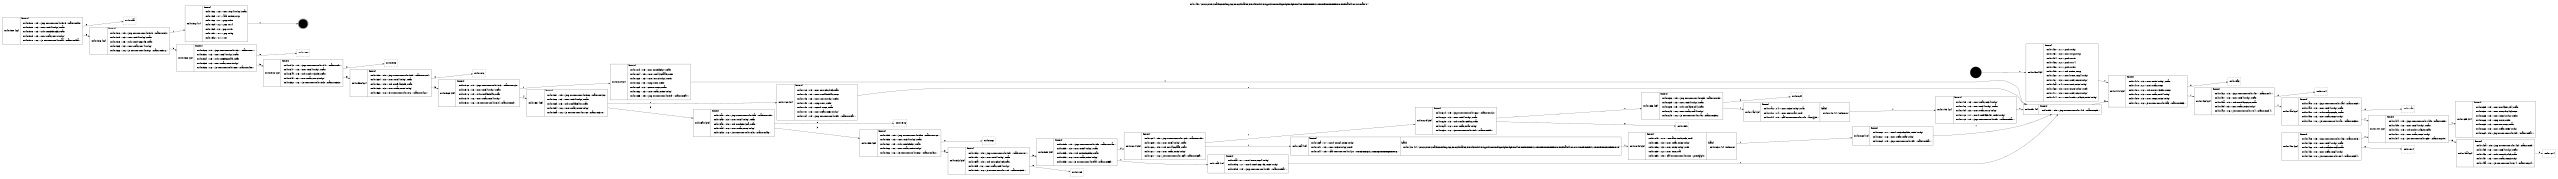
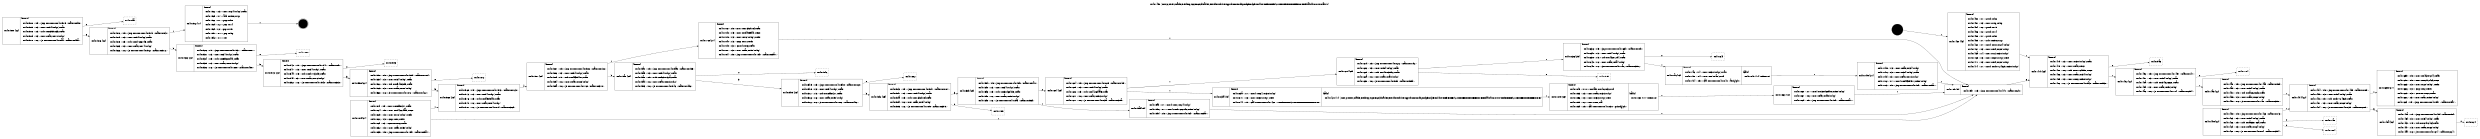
  digraph {
    label="0x401450 (/mnt/c/Users/mathe/Desktop/tcc/POCII/binaries/extr_linuxdriversgpudrmmsmdispmdp5mdp5.xml.h_MDP5_PIPE_SW_PIX_EXT_LR_LEFT_OVF_Final-ollvm.out::main(0))"
    labelloc=t
    rankdir=LR
    node [shape=record]
    Entry [fillcolor=black height=0.3 shape=circle style=filled width=0.3]
    n2 [label="{\n     0x401450 [43]\l\n     | [instrs]\l\n     &nbsp;&nbsp;0x401450 \<+1\>: push %rbp\l\n     &nbsp;&nbsp;0x401451 \<+3\>: mov %rsp,%rbp\l\n     &nbsp;&nbsp;0x401454 \<+2\>: push %r15\l\n     &nbsp;&nbsp;0x401456 \<+2\>: push %r14\l\n     &nbsp;&nbsp;0x401458 \<+1\>: push %rbx\l\n     &nbsp;&nbsp;0x401459 \<+7\>: sub $0x98,%rsp\l\n     &nbsp;&nbsp;0x401460 \<+7\>: movl $0x0,-0x24(%rbp)\l\n     &nbsp;&nbsp;0x401467 \<+3\>: mov %edi,-0x28(%rbp)\l\n     &nbsp;&nbsp;0x40146a \<+4\>: mov %rsi,-0x30(%rbp)\l\n     &nbsp;&nbsp;0x40146e \<+3\>: mov -0x28(%rbp),%edi\l\n     &nbsp;&nbsp;0x401471 \<+3\>: mov %edi,-0x20(%rbp)\l\n     &nbsp;&nbsp;0x401474 \<+7\>: movl $0xb7724529,-0x50(%rbp)\l\n  }"]
    n3 [label="{\n     0x40147b [23]\l\n     | [instrs]\l\n     &nbsp;&nbsp;0x40147b \<+3\>: mov -0x50(%rbp),%eax\l\n     &nbsp;&nbsp;0x40147e \<+2\>: mov %eax,%ecx\l\n     &nbsp;&nbsp;0x401480 \<+6\>: sub $0x817cb5b0,%ecx\l\n     &nbsp;&nbsp;0x401486 \<+3\>: mov %eax,-0x54(%rbp)\l\n     &nbsp;&nbsp;0x401489 \<+3\>: mov %ecx,-0x58(%rbp)\l\n     &nbsp;&nbsp;0x40148c \<+6\>: je 00000000004019a3 \<main+0x553\>\l\n  }"]
    n4 [label="{\n     0x4019a3\l\n  }" style=dashed]
    n5 [label="{\n     0x401492 [22]\l\n     | [instrs]\l\n     &nbsp;&nbsp;0x401492 \<+5\>: jmp 0000000000401497 \<main+0x47\>\l\n     &nbsp;&nbsp;0x401497 \<+3\>: mov -0x54(%rbp),%eax\l\n     &nbsp;&nbsp;0x40149a \<+5\>: sub $0x94526e28,%eax\l\n     &nbsp;&nbsp;0x40149f \<+3\>: mov %eax,-0x5c(%rbp)\l\n     &nbsp;&nbsp;0x4014a2 \<+6\>: je 0000000000401704 \<main+0x2b4\>\l\n  }"]
    n6 [label="{\n     0x401704\l\n  }" style=dashed]
    n7 [label="{\n     0x4014a8 [22]\l\n     | [instrs]\l\n     &nbsp;&nbsp;0x4014a8 \<+5\>: jmp 00000000004014ad \<main+0x5d\>\l\n     &nbsp;&nbsp;0x4014ad \<+3\>: mov -0x54(%rbp),%eax\l\n     &nbsp;&nbsp;0x4014b0 \<+5\>: sub $0xa282e2f2,%eax\l\n     &nbsp;&nbsp;0x4014b5 \<+3\>: mov %eax,-0x60(%rbp)\l\n     &nbsp;&nbsp;0x4014b8 \<+6\>: je 00000000004017a0 \<main+0x350\>\l\n  }"]
    n8 [label="{\n     0x4017a0\l\n  }" style=dashed]
    n9 [label="{\n     0x4014d4 [22]\l\n     | [instrs]\l\n     &nbsp;&nbsp;0x4014d4 \<+5\>: jmp 00000000004014d9 \<main+0x89\>\l\n     &nbsp;&nbsp;0x4014d9 \<+3\>: mov -0x54(%rbp),%eax\l\n     &nbsp;&nbsp;0x4014dc \<+5\>: sub $0xb7724529,%eax\l\n     &nbsp;&nbsp;0x4014e1 \<+3\>: mov %eax,-0x68(%rbp)\l\n     &nbsp;&nbsp;0x4014e4 \<+6\>: je 0000000000401659 \<main+0x209\>\l\n  }"]
    Exit [fillcolor=black height=0.3 peripheries=2 shape=circle style=filled width=0.3]
    n11 [label="{\n     0x4014be [22]\l\n     | [instrs]\l\n     &nbsp;&nbsp;0x4014be \<+5\>: jmp 00000000004014c3 \<main+0x73\>\l\n     &nbsp;&nbsp;0x4014c3 \<+3\>: mov -0x54(%rbp),%eax\l\n     &nbsp;&nbsp;0x4014c6 \<+5\>: sub $0xa658786a,%eax\l\n     &nbsp;&nbsp;0x4014cb \<+3\>: mov %eax,-0x64(%rbp)\l\n     &nbsp;&nbsp;0x4014ce \<+6\>: je 0000000000401804 \<main+0x3b4\>\l\n  }"]
    n12 [label="{\n     0x401804\l\n  }" style=dashed]
    n13 [label="{\n     0x401860 [18]\l\n     | [instrs]\l\n     &nbsp;&nbsp;0x401860 \<+7\>: movl $0x30d68bbe,-0x50(%rbp)\l\n     &nbsp;&nbsp;0x401867 \<+6\>: mov %eax,-0xa8(%rbp)\l\n     &nbsp;&nbsp;0x40186d \<+5\>: jmp 00000000004019f7 \<main+0x5a7\>\l\n  }"]
    n14 [label="{\n     0x4019f7 [5]\l\n     | [instrs]\l\n     &nbsp;&nbsp;0x4019f7 \<+5\>: jmp 000000000040147b \<main+0x2b\>\l\n  }"]
    n15 [label="{\n     0x401659 [27]\l\n     | [instrs]\l\n     &nbsp;&nbsp;0x401659 \<+5\>: mov $0x4f2e72d4,%eax\l\n     &nbsp;&nbsp;0x40165e \<+5\>: mov $0xc7f1246f,%ecx\l\n     &nbsp;&nbsp;0x401663 \<+3\>: mov -0x20(%rbp),%edx\l\n     &nbsp;&nbsp;0x401666 \<+3\>: cmp $0x2,%edx\l\n     &nbsp;&nbsp;0x401669 \<+3\>: cmovne %ecx,%eax\l\n     &nbsp;&nbsp;0x40166c \<+3\>: mov %eax,-0x50(%rbp)\l\n     &nbsp;&nbsp;0x40166f \<+5\>: jmp 00000000004019f7 \<main+0x5a7\>\l\n  }"]
    n16 [label="{\n     0x4014ea [22]\l\n     | [instrs]\l\n     &nbsp;&nbsp;0x4014ea \<+5\>: jmp 00000000004014ef \<main+0x9f\>\l\n     &nbsp;&nbsp;0x4014ef \<+3\>: mov -0x54(%rbp),%eax\l\n     &nbsp;&nbsp;0x4014f2 \<+5\>: sub $0xc7f1246f,%eax\l\n     &nbsp;&nbsp;0x4014f7 \<+3\>: mov %eax,-0x6c(%rbp)\l\n     &nbsp;&nbsp;0x4014fa \<+6\>: je 0000000000401674 \<main+0x224\>\l\n  }"]
    n17 [label="{\n     0x401849 [23]\l\n     | [instrs]\l\n     &nbsp;&nbsp;0x401849 \<+10\>: movabs $0x4020f2,%rdi\l\n     &nbsp;&nbsp;0x401853 \<+3\>: mov %eax,-0x3c(%rbp)\l\n     &nbsp;&nbsp;0x401856 \<+3\>: mov -0x3c(%rbp),%esi\l\n     &nbsp;&nbsp;0x401859 \<+2\>: mov $0x0,%al\l\n     &nbsp;&nbsp;0x40185b \<+5\>: call 0000000000401030 \<printf@plt\>\l\n     | [calls]\l\n     &nbsp;&nbsp;0x401030 \{1\} (unknown)\l\n  }"]
    n18 [label="{\n     0x401674\l\n  }" style=dashed]
    n19 [label="{\n     0x4017b9 [21]\l\n     | [instrs]\l\n     &nbsp;&nbsp;0x4017b9 \<+3\>: mov %eax,-0x34(%rbp)\l\n     &nbsp;&nbsp;0x4017bc \<+3\>: mov -0x34(%rbp),%eax\l\n     &nbsp;&nbsp;0x4017bf \<+3\>: mov %eax,-0x1c(%rbp)\l\n     &nbsp;&nbsp;0x4017c2 \<+7\>: movl $0xf4f35491,-0x50(%rbp)\l\n     &nbsp;&nbsp;0x4017c9 \<+5\>: jmp 00000000004019f7 \<main+0x5a7\>\l\n  }"]
    n20 [label="{\n     0x401500 [22]\l\n     | [instrs]\l\n     &nbsp;&nbsp;0x401500 \<+5\>: jmp 0000000000401505 \<main+0xb5\>\l\n     &nbsp;&nbsp;0x401505 \<+3\>: mov -0x54(%rbp),%eax\l\n     &nbsp;&nbsp;0x401508 \<+5\>: sub $0xc95b16f5,%eax\l\n     &nbsp;&nbsp;0x40150d \<+3\>: mov %eax,-0x70(%rbp)\l\n     &nbsp;&nbsp;0x401510 \<+6\>: je 00000000004018aa \<main+0x45a\>\l\n  }"]
    n21 [label="{\n     0x4018aa\l\n  }" style=dashed]
    n22 [label="{\n     0x401516 [22]\l\n     | [instrs]\l\n     &nbsp;&nbsp;0x401516 \<+5\>: jmp 000000000040151b \<main+0xcb\>\l\n     &nbsp;&nbsp;0x40151b \<+3\>: mov -0x54(%rbp),%eax\l\n     &nbsp;&nbsp;0x40151e \<+5\>: sub $0xd7c867d5,%eax\l\n     &nbsp;&nbsp;0x401523 \<+3\>: mov %eax,-0x74(%rbp)\l\n     &nbsp;&nbsp;0x401526 \<+6\>: je 00000000004019c2 \<main+0x572\>\l\n  }"]
    n23 [label="{\n     0x40164f\l\n  }" style=dashed]
    n24 [label="{\n     0x4019c2 [17]\l\n     | [instrs]\l\n     &nbsp;&nbsp;0x4019c2 \<+3\>: mov -0x24(%rbp),%eax\l\n     &nbsp;&nbsp;0x4019c5 \<+7\>: add $0x98,%rsp\l\n     &nbsp;&nbsp;0x4019cc \<+1\>: pop %rbx\l\n     &nbsp;&nbsp;0x4019cd \<+2\>: pop %r14\l\n     &nbsp;&nbsp;0x4019cf \<+2\>: pop %r15\l\n     &nbsp;&nbsp;0x4019d1 \<+1\>: pop %rbp\l\n     &nbsp;&nbsp;0x4019d2 \<+1\>: ret\l\n  }"]
    n25 [label="{\n     0x40152c [22]\l\n     | [instrs]\l\n     &nbsp;&nbsp;0x40152c \<+5\>: jmp 0000000000401531 \<main+0xe1\>\l\n     &nbsp;&nbsp;0x401531 \<+3\>: mov -0x54(%rbp),%eax\l\n     &nbsp;&nbsp;0x401534 \<+5\>: sub $0xe55208ad,%eax\l\n     &nbsp;&nbsp;0x401539 \<+3\>: mov %eax,-0x78(%rbp)\l\n     &nbsp;&nbsp;0x40153c \<+6\>: je 00000000004018ee \<main+0x49e\>\l\n  }"]
    n26 [label="{\n     0x4017ac [13]\l\n     | [instrs]\l\n     &nbsp;&nbsp;0x4017ac \<+4\>: mov -0x30(%rbp),%rax\l\n     &nbsp;&nbsp;0x4017b0 \<+4\>: mov 0x8(%rax),%rdi\l\n     &nbsp;&nbsp;0x4017b4 \<+5\>: call 0000000000401040 \<atoi@plt\>\l\n     | [calls]\l\n     &nbsp;&nbsp;0x401040 \{1\} (unknown)\l\n  }"]
    n27 [label="{\n     0x4018ee\l\n  }" style=dashed]
    n28 [label="{\n     0x401542 [22]\l\n     | [instrs]\l\n     &nbsp;&nbsp;0x401542 \<+5\>: jmp 0000000000401547 \<main+0xf7\>\l\n     &nbsp;&nbsp;0x401547 \<+3\>: mov -0x54(%rbp),%eax\l\n     &nbsp;&nbsp;0x40154a \<+5\>: sub $0xf17733d9,%eax\l\n     &nbsp;&nbsp;0x40154f \<+3\>: mov %eax,-0x7c(%rbp)\l\n     &nbsp;&nbsp;0x401552 \<+6\>: je 00000000004019d3 \<main+0x583\>\l\n  }"]
    n29 [label="{\n     0x401636 [25]\l\n     | [instrs]\l\n     &nbsp;&nbsp;0x401636 \<+5\>: jmp 000000000040163b \<main+0x1eb\>\l\n     &nbsp;&nbsp;0x40163b \<+3\>: mov -0x54(%rbp),%eax\l\n     &nbsp;&nbsp;0x40163e \<+5\>: sub $0x4f2e72d4,%eax\l\n     &nbsp;&nbsp;0x401643 \<+6\>: mov %eax,-0xa4(%rbp)\l\n     &nbsp;&nbsp;0x401649 \<+6\>: je 00000000004017ac \<main+0x35c\>\l\n  }"]
    n30 [label="{\n     0x4019d3\l\n  }" style=dashed]
    n31 [label="{\n     0x401558 [22]\l\n     | [instrs]\l\n     &nbsp;&nbsp;0x401558 \<+5\>: jmp 000000000040155d \<main+0x10d\>\l\n     &nbsp;&nbsp;0x40155d \<+3\>: mov -0x54(%rbp),%eax\l\n     &nbsp;&nbsp;0x401560 \<+5\>: sub $0xf34d83d9,%eax\l\n     &nbsp;&nbsp;0x401565 \<+3\>: mov %eax,-0x80(%rbp)\l\n     &nbsp;&nbsp;0x401568 \<+6\>: je 0000000000401872 \<main+0x422\>\l\n  }"]
    n32 [label="{\n     0x4019eb\l\n  }" style=dashed]
    n33 [label="{\n     0x401872\l\n  }" style=dashed]
    n34 [label="{\n     0x40156e [25]\l\n     | [instrs]\l\n     &nbsp;&nbsp;0x40156e \<+5\>: jmp 0000000000401573 \<main+0x123\>\l\n     &nbsp;&nbsp;0x401573 \<+3\>: mov -0x54(%rbp),%eax\l\n     &nbsp;&nbsp;0x401576 \<+5\>: sub $0xf49e9f4b,%eax\l\n     &nbsp;&nbsp;0x40157b \<+6\>: mov %eax,-0x84(%rbp)\l\n     &nbsp;&nbsp;0x401581 \<+6\>: je 000000000040181f \<main+0x3cf\>\l\n  }"]
    n35 [label="{\n     0x40161d [25]\l\n     | [instrs]\l\n     &nbsp;&nbsp;0x40161d \<+5\>: jmp 0000000000401622 \<main+0x1d2\>\l\n     &nbsp;&nbsp;0x401622 \<+3\>: mov -0x54(%rbp),%eax\l\n     &nbsp;&nbsp;0x401625 \<+5\>: sub $0x497699b2,%eax\l\n     &nbsp;&nbsp;0x40162a \<+6\>: mov %eax,-0xa0(%rbp)\l\n     &nbsp;&nbsp;0x401630 \<+6\>: je 00000000004019eb \<main+0x59b\>\l\n  }"]
    n36 [label="{\n     0x40181f [27]\l\n     | [instrs]\l\n     &nbsp;&nbsp;0x40181f \<+5\>: mov $0x8bf8d27,%eax\l\n     &nbsp;&nbsp;0x401824 \<+5\>: mov $0x4426daa5,%ecx\l\n     &nbsp;&nbsp;0x401829 \<+3\>: mov -0x1c(%rbp),%edx\l\n     &nbsp;&nbsp;0x40182c \<+3\>: cmp $0x0,%edx\l\n     &nbsp;&nbsp;0x40182f \<+3\>: cmove %ecx,%eax\l\n     &nbsp;&nbsp;0x401832 \<+3\>: mov %eax,-0x50(%rbp)\l\n     &nbsp;&nbsp;0x401835 \<+5\>: jmp 00000000004019f7 \<main+0x5a7\>\l\n  }"]
    n37 [label="{\n     0x401587 [25]\l\n     | [instrs]\l\n     &nbsp;&nbsp;0x401587 \<+5\>: jmp 000000000040158c \<main+0x13c\>\l\n     &nbsp;&nbsp;0x40158c \<+3\>: mov -0x54(%rbp),%eax\l\n     &nbsp;&nbsp;0x40158f \<+5\>: sub $0xf4f35491,%eax\l\n     &nbsp;&nbsp;0x401594 \<+6\>: mov %eax,-0x88(%rbp)\l\n     &nbsp;&nbsp;0x40159a \<+6\>: je 00000000004017ce \<main+0x37e\>\l\n  }"]
    n38 [label="{\n     0x40183a [15]\l\n     | [instrs]\l\n     &nbsp;&nbsp;0x40183a \<+7\>: movl $0x64,-0x38(%rbp)\l\n     &nbsp;&nbsp;0x401841 \<+3\>: mov -0x38(%rbp),%edi\l\n     &nbsp;&nbsp;0x401844 \<+5\>: call 0000000000401420 \<MDP5_PIPE_SW_PIX_EXT_LR_LEFT_OVF\>\l\n     | [calls]\l\n     &nbsp;&nbsp;0x401420 \{1\} (/mnt/c/Users/mathe/Desktop/tcc/POCII/binaries/extr_linuxdriversgpudrmmsmdispmdp5mdp5.xml.h_MDP5_PIPE_SW_PIX_EXT_LR_LEFT_OVF_Final-ollvm.out::MDP5_PIPE_SW_PIX_EXT_LR_LEFT_OVF)\l\n  }"]
    n39 [label="{\n     0x4017ce [27]\l\n     | [instrs]\l\n     &nbsp;&nbsp;0x4017ce \<+5\>: mov $0x16bcd1ef,%eax\l\n     &nbsp;&nbsp;0x4017d3 \<+5\>: mov $0xf49e9f4b,%ecx\l\n     &nbsp;&nbsp;0x4017d8 \<+3\>: mov -0x1c(%rbp),%edx\l\n     &nbsp;&nbsp;0x4017db \<+3\>: cmp $0x1,%edx\l\n     &nbsp;&nbsp;0x4017de \<+3\>: cmovl %ecx,%eax\l\n     &nbsp;&nbsp;0x4017e1 \<+3\>: mov %eax,-0x50(%rbp)\l\n     &nbsp;&nbsp;0x4017e4 \<+5\>: jmp 00000000004019f7 \<main+0x5a7\>\l\n  }"]
    n40 [label="{\n     0x4015a0 [25]\l\n     | [instrs]\l\n     &nbsp;&nbsp;0x4015a0 \<+5\>: jmp 00000000004015a5 \<main+0x155\>\l\n     &nbsp;&nbsp;0x4015a5 \<+3\>: mov -0x54(%rbp),%eax\l\n     &nbsp;&nbsp;0x4015a8 \<+5\>: sub $0xf690732a,%eax\l\n     &nbsp;&nbsp;0x4015ad \<+6\>: mov %eax,-0x8c(%rbp)\l\n     &nbsp;&nbsp;0x4015b3 \<+6\>: je 0000000000401946 \<main+0x4f6\>\l\n  }"]
    n41 [label="{\n     0x401604 [25]\l\n     | [instrs]\l\n     &nbsp;&nbsp;0x401604 \<+5\>: jmp 0000000000401609 \<main+0x1b9\>\l\n     &nbsp;&nbsp;0x401609 \<+3\>: mov -0x54(%rbp),%eax\l\n     &nbsp;&nbsp;0x40160c \<+5\>: sub $0x4426daa5,%eax\l\n     &nbsp;&nbsp;0x401611 \<+6\>: mov %eax,-0x9c(%rbp)\l\n     &nbsp;&nbsp;0x401617 \<+6\>: je 000000000040183a \<main+0x3ea\>\l\n  }"]
    n42 [label="{\n     0x401946\l\n  }" style=dashed]
    n43 [label="{\n     0x4015b9 [25]\l\n     | [instrs]\l\n     &nbsp;&nbsp;0x4015b9 \<+5\>: jmp 00000000004015be \<main+0x16e\>\l\n     &nbsp;&nbsp;0x4015be \<+3\>: mov -0x54(%rbp),%eax\l\n     &nbsp;&nbsp;0x4015c1 \<+5\>: sub $0x8bf8d27,%eax\l\n     &nbsp;&nbsp;0x4015c6 \<+6\>: mov %eax,-0x90(%rbp)\l\n     &nbsp;&nbsp;0x4015cc \<+6\>: je 00000000004018e2 \<main+0x492\>\l\n  }"]
    n44 [label="{\n     0x4019af [19]\l\n     | [instrs]\l\n     &nbsp;&nbsp;0x4019af \<+7\>: movl $0x0,-0x24(%rbp)\l\n     &nbsp;&nbsp;0x4019b6 \<+7\>: movl $0xd7c867d5,-0x50(%rbp)\l\n     &nbsp;&nbsp;0x4019bd \<+5\>: jmp 00000000004019f7 \<main+0x5a7\>\l\n  }"]
    n45 [label="{\n     0x4018e2\l\n  }" style=dashed]
    n46 [label="{\n     0x4015d2 [25]\l\n     | [instrs]\l\n     &nbsp;&nbsp;0x4015d2 \<+5\>: jmp 00000000004015d7 \<main+0x187\>\l\n     &nbsp;&nbsp;0x4015d7 \<+3\>: mov -0x54(%rbp),%eax\l\n     &nbsp;&nbsp;0x4015da \<+5\>: sub $0x16bcd1ef,%eax\l\n     &nbsp;&nbsp;0x4015df \<+6\>: mov %eax,-0x94(%rbp)\l\n     &nbsp;&nbsp;0x4015e5 \<+6\>: je 00000000004017e9 \<main+0x399\>\l\n  }"]
    n47 [label="{\n     0x4015eb [25]\l\n     | [instrs]\l\n     &nbsp;&nbsp;0x4015eb \<+5\>: jmp 00000000004015f0 \<main+0x1a0\>\l\n     &nbsp;&nbsp;0x4015f0 \<+3\>: mov -0x54(%rbp),%eax\l\n     &nbsp;&nbsp;0x4015f3 \<+5\>: sub $0x30d68bbe,%eax\l\n     &nbsp;&nbsp;0x4015f8 \<+6\>: mov %eax,-0x98(%rbp)\l\n     &nbsp;&nbsp;0x4015fe \<+6\>: je 00000000004019af \<main+0x55f\>\l\n  }"]
    n48 [label="{\n     0x4017e9\l\n  }" style=dashed]
    Entry -> n2 [label=" 1"]
    n2 -> n3 [label=" 1"]
    n3 -> n4 [label=" 0"]
    n3 -> n5 [label=" 7"]
    n5 -> n6 [label=" 0"]
    n5 -> n7 [label=" 7"]
-   n7 -> n8 [label=" 0"]
+   n11 -> n8 [label=" 0"]
    n7 -> n9 [label=" 7"]
    n9 -> n15 [label=" 1"]
    n9 -> n16 [label=" 6"]
    n11 -> n9 [label=" 7"]
    n11 -> n12 [label=" 0"]
    n13 -> n14 [label=" 1"]
    n14 -> n3 [label=" 6"]
    n16 -> n18 [label=" 0"]
    n17 -> n13 [label=" 1"]
    n19 -> n14 [label=" 1"]
    n20 -> n21 [label=" 0"]
    n20 -> n22 [label=" 6"]
    n22 -> n24 [label=" 1"]
    n22 -> n25 [label=" 5"]
    n24 -> Exit [label=" 1"]
    n25 -> n27 [label=" 0"]
    n25 -> n28 [label=" 5"]
    n26 -> n19 [label=" 1"]
    n28 -> n30 [label=" 0"]
    n28 -> n31 [label=" 5"]
    n29 -> n23 [label=" 0"]
    n29 -> n26 [label=" 1"]
    n31 -> n33 [label=" 0"]
    n31 -> n34 [label=" 5"]
-   n34 -> n36 [label=" 1"]
+   n36 -> n34 [label=" 1"]
    n34 -> n37 [label=" 4"]
    n35 -> n29 [label=" 1"]
    n35 -> n32 [label=" 0"]
    n36 -> n14 [label=" 1"]
    n37 -> n39 [label=" 1"]
    n37 -> n40 [label=" 3"]
    n38 -> n17 [label=" 1"]
    n39 -> n14 [label=" 1"]
    n40 -> n42 [label=" 0"]
    n40 -> n43 [label=" 3"]
    n41 -> n35 [label=" 1"]
    n41 -> n38 [label=" 1"]
    n43 -> n45 [label=" 0"]
    n43 -> n46 [label=" 3"]
    n44 -> n14 [label=" 1"]
    n46 -> n47 [label=" 3"]
    n46 -> n48 [label=" 0"]
    n47 -> n41 [label=" 2"]
    n47 -> n44 [label=" 1"]
  }
